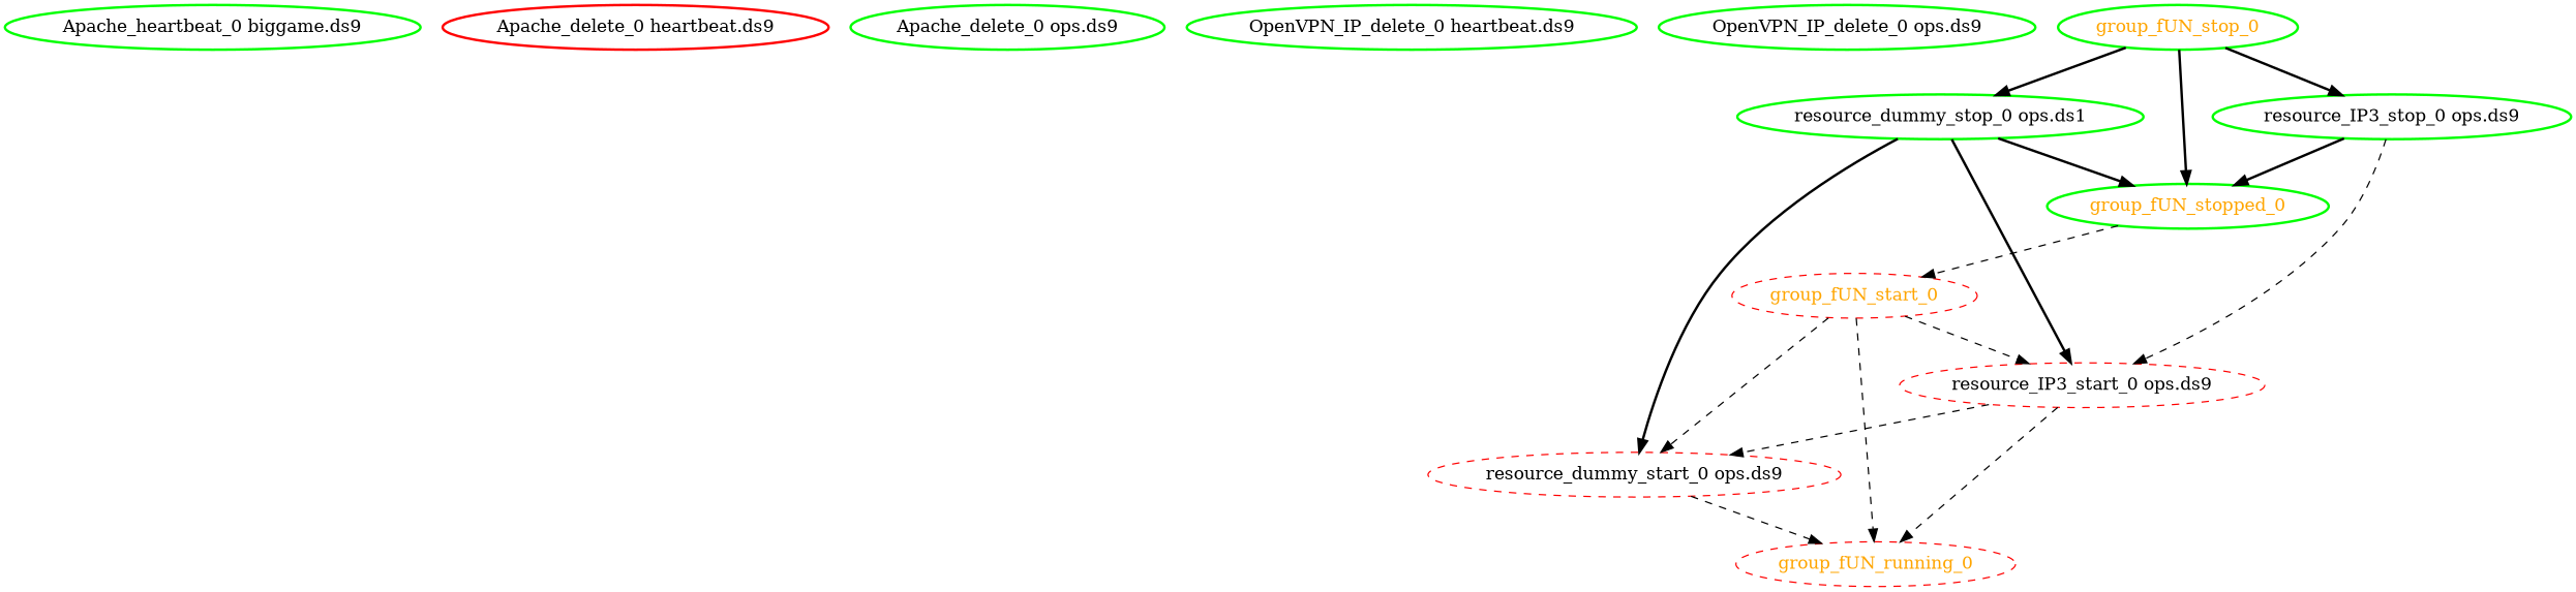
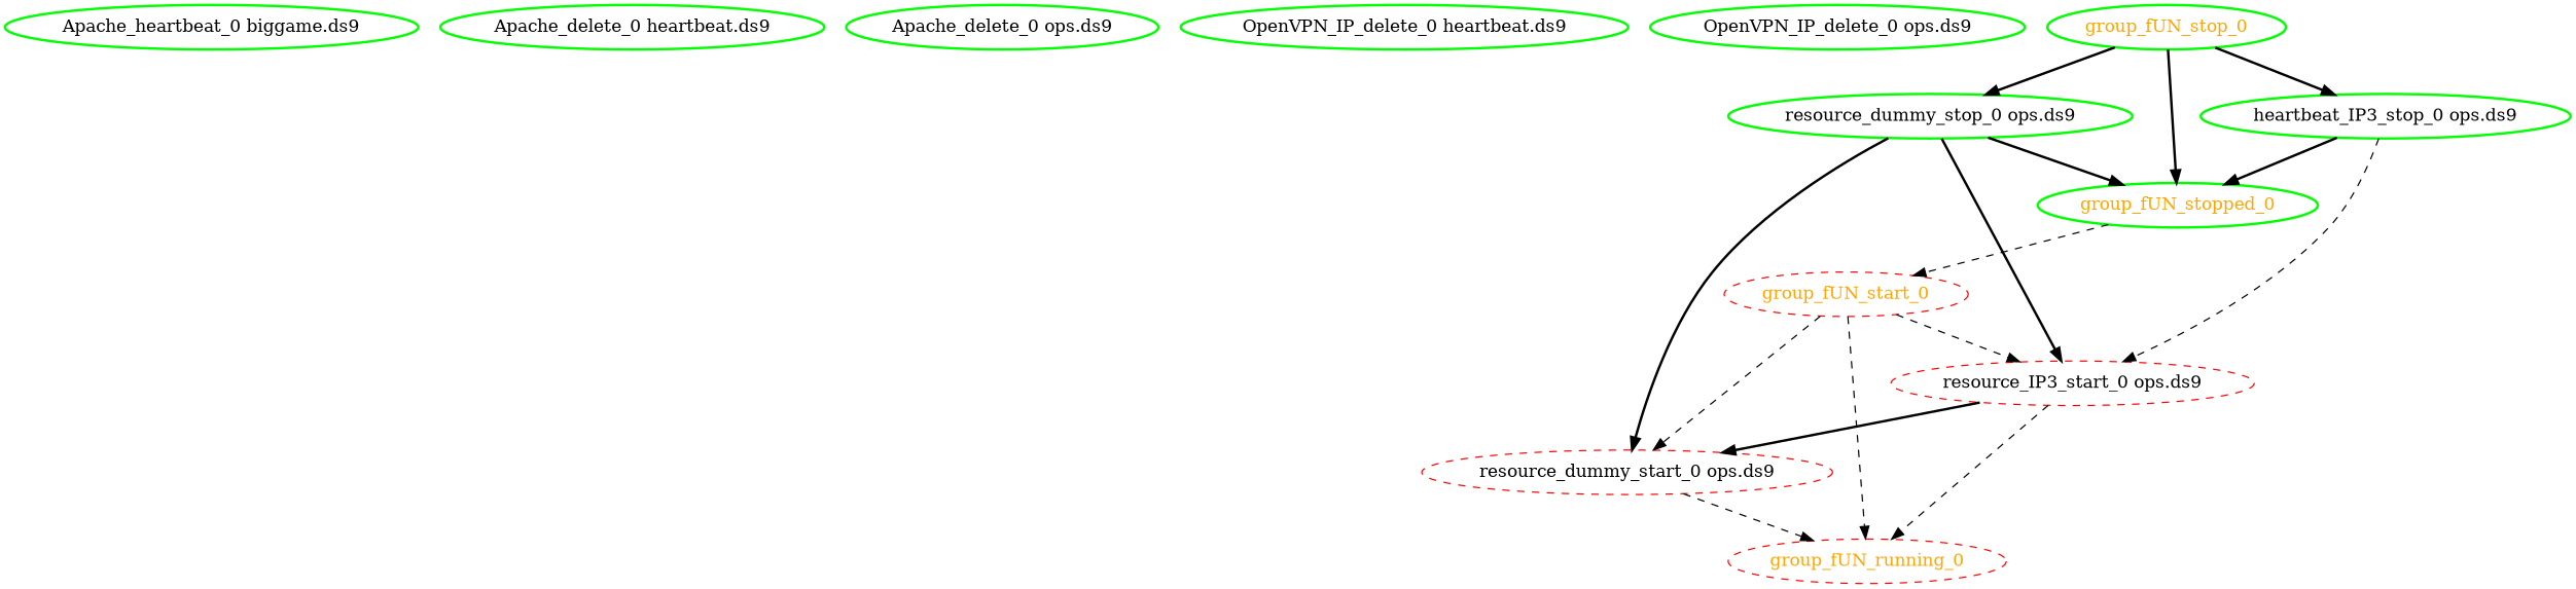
  digraph {
    node [color=green fontcolor=black style=bold]
    edge [style=dashed]
    n1 [label="Apache_heartbeat_0 biggame.ds9"]
-   "Apache_delete_0 heartbeat.ds9" [color=red]
+   "Apache_delete_0 heartbeat.ds9"
    "Apache_delete_0 ops.ds9"
    "OpenVPN_IP_delete_0 heartbeat.ds9"
    "OpenVPN_IP_delete_0 ops.ds9"
    group_fUN_running_0 [color=red fontcolor=orange style=dashed]
    group_fUN_start_0 [color=red fontcolor=orange style=dashed]
    "resource_IP3_start_0 ops.ds9" [color=red style=dashed]
    "resource_dummy_start_0 ops.ds9" [color=red style=dashed]
    group_fUN_stop_0 [fontcolor=orange]
    group_fUN_stopped_0 [fontcolor=orange]
-   "resource_IP3_stop_0 ops.ds9"
-   "resource_dummy_stop_0 ops.ds9" [label="resource_dummy_stop_0 ops.ds1"]
+   "resource_IP3_stop_0 ops.ds9" [label="heartbeat_IP3_stop_0 ops.ds9"]
+   "resource_dummy_stop_0 ops.ds9"
    group_fUN_start_0 -> group_fUN_running_0
    group_fUN_start_0 -> "resource_IP3_start_0 ops.ds9"
    group_fUN_start_0 -> "resource_dummy_start_0 ops.ds9"
    "resource_IP3_start_0 ops.ds9" -> group_fUN_running_0
-   "resource_IP3_start_0 ops.ds9" -> "resource_dummy_start_0 ops.ds9"
+   "resource_IP3_start_0 ops.ds9" -> "resource_dummy_start_0 ops.ds9" [style=bold]
    "resource_dummy_start_0 ops.ds9" -> group_fUN_running_0
    group_fUN_stop_0 -> group_fUN_stopped_0 [style=bold]
    group_fUN_stop_0 -> "resource_IP3_stop_0 ops.ds9" [style=bold]
    group_fUN_stop_0 -> "resource_dummy_stop_0 ops.ds9" [style=bold]
    group_fUN_stopped_0 -> group_fUN_start_0
    "resource_IP3_stop_0 ops.ds9" -> "resource_IP3_start_0 ops.ds9"
    "resource_IP3_stop_0 ops.ds9" -> group_fUN_stopped_0 [style=bold]
    "resource_dummy_stop_0 ops.ds9" -> "resource_IP3_start_0 ops.ds9" [style=bold]
    "resource_dummy_stop_0 ops.ds9" -> "resource_dummy_start_0 ops.ds9" [style=bold]
    "resource_dummy_stop_0 ops.ds9" -> group_fUN_stopped_0 [style=bold]
  }
